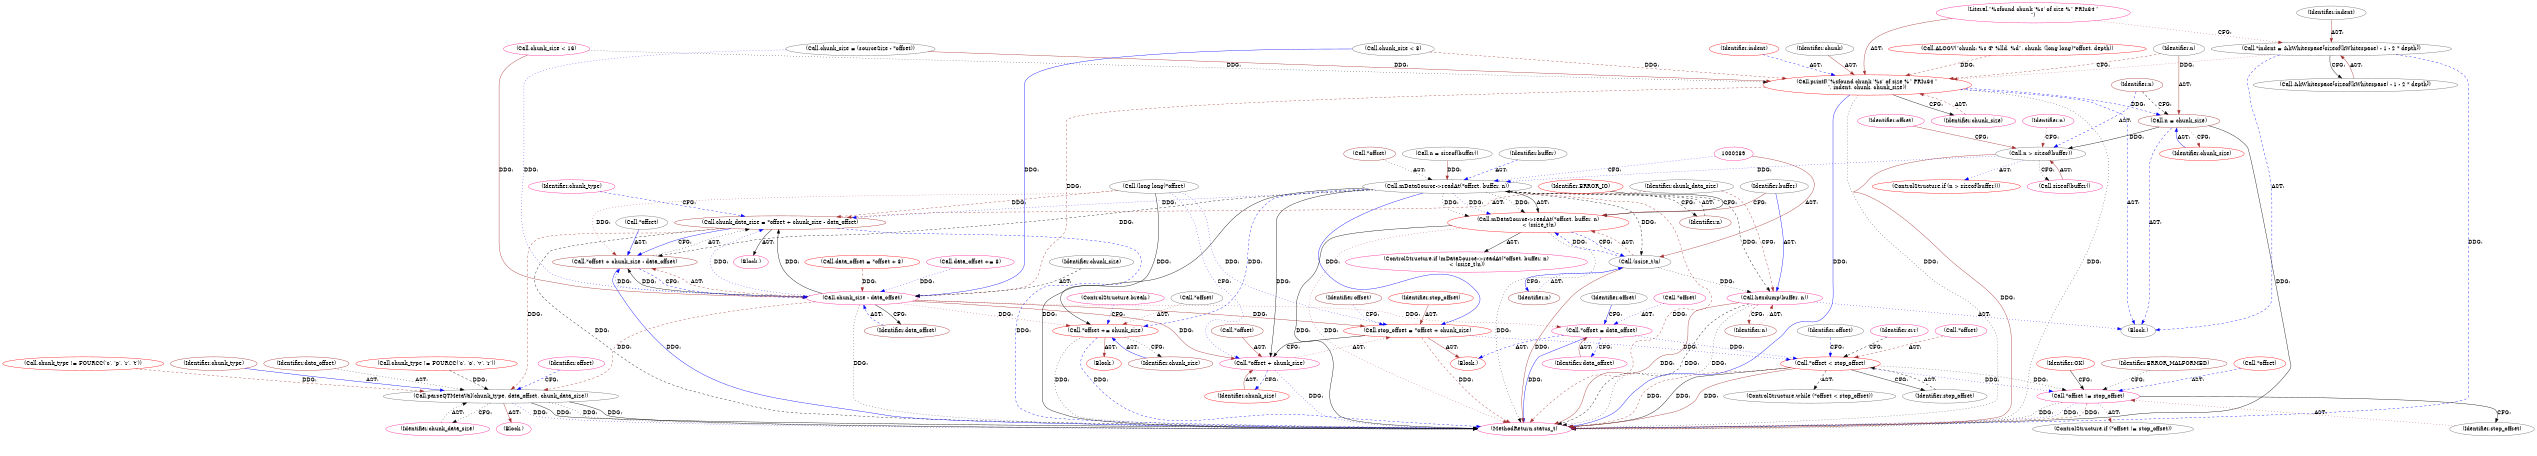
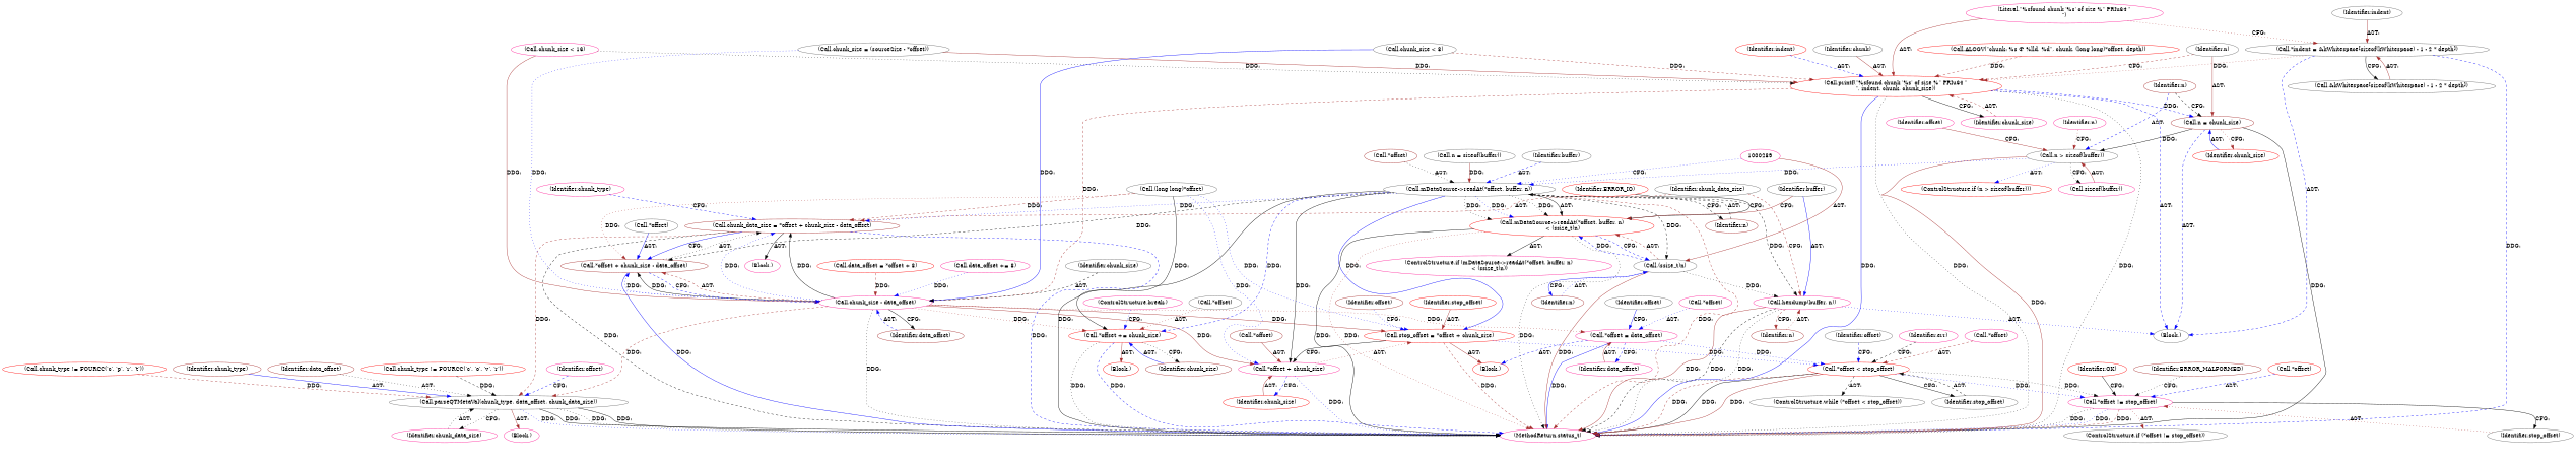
  digraph {
    node [color=gray40]
    edge [color=brown style=solid]
    n1 [label="(Call,*indent = &kWhitespace[sizeof(kWhitespace) - 1 - 2 * depth])"]
    n2 [color=red label="(Call,printf(\"%sfound chunk '%s' of size %\" PRIu64 \"\n\", indent, chunk, chunk_size))"]
    n3 [color=deeppink label="(MethodReturn,status_t)"]
    n4 [label="(Call,&kWhitespace[sizeof(kWhitespace) - 1 - 2 * depth])"]
    n5 [label="(Block,)"]
    n6 [color=brown label="(Call,n = chunk_size)"]
    n7 [color=deeppink label="(Call,chunk_size - data_offset)"]
    n8 [color=deeppink label="(Identifier,chunk_size)"]
    n9 [label="(Call,n > sizeof(buffer))"]
    n10 [color=red label="(Identifier,chunk_size)"]
    n11 [color=brown label="(Call,chunk_data_size = *offset + chunk_size - data_offset)"]
    n12 [color=brown label="(Call,*offset + chunk_size - data_offset)"]
    n13 [color=red label="(Call,stop_offset = *offset + chunk_size)"]
    n14 [color=deeppink label="(Call,*offset + chunk_size)"]
    n15 [color=red label="(Call,*offset += chunk_size)"]
    n16 [label="(Call,parseQTMetaVal(chunk_type, data_offset, chunk_data_size))"]
    n17 [color=deeppink label="(Call,*offset = data_offset)"]
    n18 [color=brown label="(Identifier,data_offset)"]
    n19 [label="(Call,mDataSource->readAt(*offset, buffer, n))"]
    n20 [color=red label="(ControlStructure,if (n > sizeof(buffer)))"]
    n21 [color=deeppink label="(Call,sizeof(buffer))"]
    n22 [color=red label="(Call,mDataSource->readAt(*offset, buffer, n)\n < (ssize_t)n)"]
    n23 [label="(Call,(ssize_t)n)"]
    n24 [color=deeppink label="(Call,hexdump(buffer, n))"]
    n25 [color=brown label="(Identifier,n)"]
    n26 [color=deeppink label="(ControlStructure,if (mDataSource->readAt(*offset, buffer, n)\n < (ssize_t)n))"]
    n27 [color=brown label="(Identifier,n)"]
    n28 [color=brown label="(Identifier,n)"]
    n29 [color=deeppink label="(Block,)"]
    n30 [color=red label="(Call,*offset < stop_offset)"]
    n31 [color=red label="(Block,)"]
    n32 [color=red label="(Identifier,chunk_size)"]
    n33 [color=brown label="(Identifier,chunk_size)"]
    n34 [color=red label="(Block,)"]
    n35 [color=deeppink label="(Block,)"]
    n36 [color=deeppink label="(Identifier,chunk_data_size)"]
    n37 [color=deeppink label="(Call,*offset != stop_offset)"]
    n38 [label="(ControlStructure,while (*offset < stop_offset))"]
    n39 [label="(Identifier,stop_offset)"]
    n40 [label="(Identifier,stop_offset)"]
    n41 [label="(ControlStructure,if (*offset != stop_offset))"]
    n42 [color=deeppink label="(Identifier,data_offset)"]
    n43 [label="(Call,n = sizeof(buffer))"]
    n44 [label="(Identifier,chunk)"]
    n45 [color=brown label="(Call,*offset)"]
    n46 [label="(Call,*offset)"]
    n47 [color=deeppink label="(ControlStructure,break;)"]
    n48 [color=deeppink label="(Call,chunk_size < 16)"]
    n49 [label="(Call,chunk_size < 8)"]
    n50 [color=deeppink label="(Call,*offset)"]
    n51 [color=deeppink label="(Identifier,offset)"]
    n52 [label="(Identifier,offset)"]
    n53 [label="(Identifier,buffer)"]
    n54 [color=red label="(Identifier,stop_offset)"]
    n55 [label="(Identifier,offset)"]
    n56 [label="(Call,(long long)*offset)"]
    n57 [color=brown label="(Call,*offset)"]
    n58 [label="(Identifier,chunk_data_size)"]
    n59 [color=deeppink label="(Identifier,err)"]
    n60 [color=red label="(Call,ALOGV(\"chunk: %s @ %lld, %d\", chunk, (long long)*offset, depth))"]
    n61 [label="(Identifier,chunk_size)"]
    n62 [color=red label="(Identifier,indent)"]
    n63 [color=deeppink label="(Identifier,offset)"]
    n64 [label="(Call,chunk_size = (sourceSize - *offset))"]
    n65 [color=red label="(Call,chunk_type != FOURCC('c', 'p', 'r', 't'))"]
    n66 [color=red label="(Call,data_offset = *offset + 8)"]
    n67 [label="(Identifier,n)"]
    n68 [color=deeppink label="(Call,*offset)"]
    n69 [color=brown label="(Identifier,chunk_type)"]
    n70 [color=red label="(Identifier,ERROR_IO)"]
    n71 [color=red label="(Call,*offset)"]
    n72 [color=deeppink label="(Literal,\"%sfound chunk '%s' of size %\" PRIu64 \"\n\")"]
    n73 [color=red label="(Identifier,OK)"]
    n74 [label="(Identifier,buffer)"]
    n75 [color=deeppink label="(Call,data_offset += 8)"]
    n76 [label="(Call,*offset)"]
    n77 [label="(Identifier,indent)"]
    n78 [color=brown label="(Identifier,ERROR_MALFORMED)"]
    n79 [color=brown label="(Identifier,n)"]
    n80 [color=brown label="(Identifier,data_offset)"]
    n81 [color=brown label="(Identifier,offset)"]
    n82 [color=red label="(Call,chunk_type != FOURCC('c', 'o', 'v', 'r'))"]
    n83 [color=deeppink label="(Identifier,n)"]
    n84 [color=deeppink label="(Identifier,chunk_type)"]
    1000289 [color=deeppink]
    n1 -> n2 [label="DDG: " style=dotted]
    n1 -> n3 [color=blue label="DDG: " style=dashed]
    n1 -> n4 [color=black label="CFG: "]
    n1 -> n5 [color=blue label="AST: " style=dashed]
    n2 -> n3 [color=black label="DDG: " style=dotted]
    n2 -> n3 [color=black label="DDG: " style=dotted]
    n2 -> n3 [color=blue label="DDG: "]
    n2 -> n5 [color=blue label="AST: " style=dashed]
    n2 -> n6 [color=blue label="DDG: " style=dashed]
    n2 -> n7 [label="DDG: " style=dashed]
    n2 -> n8 [color=black label="CFG: "]
    n4 -> n1 [label="AST: "]
    n6 -> n3 [color=black label="DDG: "]
    n6 -> n5 [color=blue label="AST: " style=dashed]
    n6 -> n9 [color=black label="DDG: "]
    n6 -> n10 [label="CFG: " style=dotted]
    n7 -> n3 [color=black label="DDG: " style=dotted]
    n7 -> n11 [color=blue label="DDG: " style=dotted]
    n7 -> n11 [color=black label="DDG: "]
    n7 -> n12 [label="AST: " style=dashed]
    n7 -> n12 [color=blue label="DDG: " style=dotted]
    n7 -> n12 [color=black label="DDG: "]
    n7 -> n13 [label="DDG: "]
    n7 -> n14 [label="DDG: "]
    n7 -> n15 [label="DDG: " style=dotted]
    n7 -> n16 [label="DDG: " style=dashed]
    n7 -> n17 [label="DDG: " style=dotted]
    n7 -> n18 [color=black label="CFG: "]
    n8 -> n2 [label="AST: " style=dashed]
    n9 -> n3 [label="DDG: "]
    n9 -> n19 [color=blue label="DDG: " style=dotted]
    n9 -> n20 [color=blue label="AST: " style=dotted]
    n9 -> n21 [color=black label="CFG: " style=dotted]
    n10 -> n6 [color=blue label="AST: "]
    n11 -> n3 [color=black label="DDG: " style=dashed]
    n11 -> n3 [color=blue label="DDG: " style=dashed]
    n11 -> n12 [color=blue label="CFG: "]
    n11 -> n16 [label="DDG: " style=dashed]
    n11 -> n29 [color=black label="AST: "]
    n12 -> n3 [color=blue label="DDG: "]
    n12 -> n7 [color=blue label="CFG: " style=dashed]
    n12 -> n11 [color=black label="AST: " style=dotted]
    n13 -> n3 [label="DDG: " style=dashed]
    n13 -> n14 [color=black label="CFG: "]
    n13 -> n30 [color=blue label="DDG: " style=dotted]
    n13 -> n31 [label="AST: "]
    n14 -> n3 [color=blue label="DDG: " style=dotted]
    n14 -> n13 [label="AST: " style=dotted]
    n14 -> n32 [color=blue label="CFG: " style=dashed]
    n15 -> n3 [color=black label="DDG: " style=dotted]
    n15 -> n3 [color=blue label="DDG: " style=dashed]
    n15 -> n33 [color=black label="CFG: " style=dotted]
    n15 -> n34 [label="AST: "]
    n16 -> n3 [color=black label="DDG: " style=dotted]
    n16 -> n3 [color=black label="DDG: "]
    n16 -> n3 [color=blue label="DDG: " style=dotted]
    n16 -> n3 [color=black label="DDG: "]
    n16 -> n35 [label="AST: "]
    n16 -> n36 [color=black label="CFG: " style=dotted]
    n17 -> n3 [color=blue label="DDG: "]
    n17 -> n30 [color=blue label="DDG: " style=dotted]
    n17 -> n31 [color=blue label="AST: " style=dashed]
    n17 -> n42 [color=blue label="CFG: " style=dashed]
    n18 -> n7 [color=blue label="AST: " style=dashed]
    n19 -> n3 [color=black label="DDG: "]
    n19 -> n3 [label="DDG: " style=dashed]
    n19 -> n11 [color=blue label="DDG: " style=dotted]
    n19 -> n12 [color=black label="DDG: " style=dashed]
    n19 -> n13 [color=blue label="DDG: "]
    n19 -> n14 [color=black label="DDG: "]
    n19 -> n15 [color=blue label="DDG: " style=dashed]
    n19 -> n22 [color=black label="AST: "]
    n19 -> n22 [color=black label="DDG: " style=dotted]
    n19 -> n22 [color=blue label="DDG: " style=dotted]
    n19 -> n22 [color=black label="DDG: " style=dotted]
    n19 -> n23 [color=black label="DDG: " style=dashed]
    n19 -> n24 [color=black label="DDG: " style=dashed]
    n19 -> n25 [color=black label="CFG: " style=dashed]
    n21 -> n9 [label="AST: "]
    n22 -> n3 [color=black label="DDG: " style=dotted]
    n22 -> n3 [color=black label="DDG: "]
    n22 -> n3 [label="DDG: " style=dotted]
    n22 -> n23 [color=blue label="CFG: " style=dashed]
    n22 -> n26 [color=black label="AST: "]
    n23 -> n3 [label="DDG: "]
    n23 -> n22 [label="AST: " style=dashed]
    n23 -> n22 [color=blue label="DDG: " style=dashed]
    n23 -> n24 [color=black label="DDG: " style=dotted]
    n23 -> n27 [color=blue label="CFG: "]
    n24 -> n3 [color=black label="DDG: " style=dotted]
    n24 -> n3 [label="DDG: "]
    n24 -> n3 [color=black label="DDG: " style=dashed]
    n24 -> n5 [color=blue label="AST: " style=dotted]
    n24 -> n28 [label="CFG: " style=dashed]
    n25 -> n19 [color=black label="AST: " style=dashed]
    n27 -> n23 [color=blue label="AST: " style=dotted]
    n28 -> n24 [label="AST: " style=dotted]
    n30 -> n3 [color=black label="DDG: "]
    n30 -> n3 [label="DDG: "]
    n30 -> n3 [label="DDG: " style=dashed]
    n30 -> n37 [color=blue label="DDG: " style=dotted]
    n30 -> n37 [color=black label="DDG: " style=dotted]
    n30 -> n38 [color=black label="AST: " style=dashed]
    n30 -> n39 [color=black label="CFG: "]
    n32 -> n14 [label="AST: "]
    n33 -> n15 [color=blue label="AST: "]
    n36 -> n16 [color=black label="AST: " style=dotted]
    n37 -> n3 [color=black label="DDG: " style=dotted]
    n37 -> n3 [color=blue label="DDG: " style=dotted]
    n37 -> n3 [label="DDG: " style=dashed]
    n37 -> n40 [color=black label="CFG: "]
    n37 -> n41 [label="AST: " style=dotted]
    n39 -> n30 [color=black label="AST: " style=dashed]
    n40 -> n37 [label="AST: " style=dotted]
    n42 -> n17 [label="AST: "]
    n43 -> n19 [label="DDG: "]
    n44 -> n2 [label="AST: "]
    n45 -> n14 [label="AST: "]
    n46 -> n12 [color=blue label="AST: "]
    n47 -> n15 [color=blue label="CFG: " style=dotted]
    n48 -> n2 [color=black label="DDG: " style=dotted]
    n48 -> n7 [label="DDG: "]
    n49 -> n2 [label="DDG: " style=dashed]
    n49 -> n7 [color=blue label="DDG: "]
    n50 -> n17 [color=blue label="AST: " style=dotted]
    n51 -> n16 [color=blue label="CFG: " style=dashed]
    n52 -> n30 [color=blue label="CFG: " style=dashed]
    n53 -> n19 [color=blue label="AST: " style=dashed]
    n54 -> n13 [label="AST: "]
    n55 -> n17 [color=blue label="CFG: "]
    n56 -> n11 [label="DDG: " style=dashed]
    n56 -> n12 [label="DDG: " style=dotted]
    n56 -> n13 [color=blue label="DDG: " style=dotted]
-   n56 -> n14 [color=blue label="CFG: " style=dotted]
+   n56 -> n14 [color=blue label="DDG: " style=dotted]
    n56 -> n15 [color=black label="DDG: "]
    n57 -> n19 [color=black label="AST: " style=dotted]
    n58 -> n11 [label="AST: " style=dashed]
    n58 -> n24 [label="CFG: " style=dashed]
    n59 -> n30 [color=black label="CFG: " style=dashed]
    n60 -> n2 [label="DDG: " style=dashed]
    n61 -> n7 [color=black label="AST: " style=dashed]
    n62 -> n2 [color=blue label="AST: " style=dashed]
    n63 -> n9 [label="CFG: "]
    n64 -> n2 [label="DDG: "]
    n64 -> n7 [color=blue label="DDG: " style=dotted]
    n65 -> n16 [label="DDG: " style=dashed]
    n66 -> n7 [label="DDG: " style=dashed]
    n67 -> n2 [label="CFG: " style=dashed]
    n67 -> n6 [label="AST: "]
    n68 -> n30 [label="AST: " style=dashed]
    n69 -> n16 [color=blue label="AST: "]
    n70 -> n22 [color=black label="CFG: "]
    n71 -> n37 [color=blue label="AST: " style=dashed]
    n72 -> n1 [label="CFG: " style=dotted]
    n72 -> n2 [label="AST: "]
    n73 -> n37 [color=black label="CFG: "]
    n74 -> n22 [label="CFG: "]
    n74 -> n24 [color=blue label="AST: "]
    n75 -> n7 [color=blue label="DDG: " style=dotted]
    n76 -> n15 [label="AST: " style=dotted]
    n77 -> n1 [label="AST: "]
    n78 -> n37 [color=black label="CFG: " style=dotted]
    n79 -> n6 [color=black label="CFG: " style=dashed]
    n79 -> n9 [color=blue label="AST: " style=dashed]
    n80 -> n16 [color=black label="AST: " style=dotted]
    n81 -> n13 [color=blue label="CFG: " style=dotted]
    n82 -> n16 [color=black label="DDG: " style=dashed]
    n83 -> n9 [label="CFG: " style=dotted]
    n84 -> n11 [color=blue label="CFG: " style=dashed]
    1000289 -> n19 [color=blue label="CFG: " style=dotted]
    1000289 -> n23 [label="AST: "]
  }
